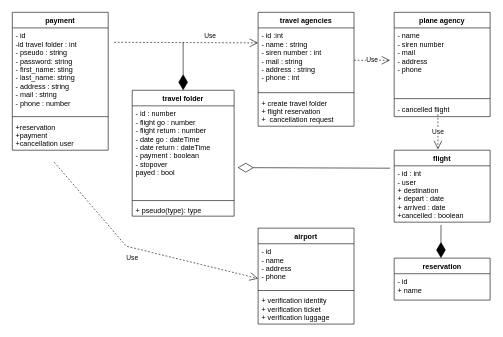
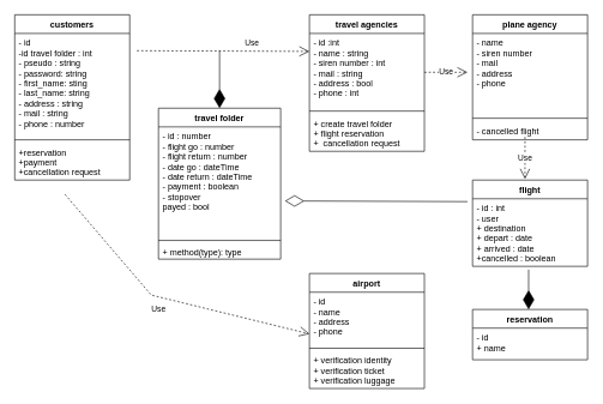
  <mxCell id="0" />
  <mxCell id="1" parent="0" />
- <mxCell id="2" value="payment" style="swimlane;fontStyle=1;align=center;verticalAlign=top;childLayout=stackLayout;horizontal=1;startSize=26;horizontalStack=0;resizeParent=1;resizeParentMax=0;resizeLast=0;collapsible=1;marginBottom=0;" parent="1" vertex="1"><mxGeometry x="20" y="20" width="160" height="230" as="geometry" /></mxCell>
+ <mxCell id="2" value="customers" style="swimlane;fontStyle=1;align=center;verticalAlign=top;childLayout=stackLayout;horizontal=1;startSize=26;horizontalStack=0;resizeParent=1;resizeParentMax=0;resizeLast=0;collapsible=1;marginBottom=0;" parent="1" vertex="1"><mxGeometry x="20" y="20" width="160" height="230" as="geometry" /></mxCell>
  <mxCell id="3" value="- id&#10;-id travel folder : int&#10;- pseudo : string&#10;- password: string&#10;- first_name: sting&#10;- last_name: string&#10;- address : string&#10;- mail : string&#10;- phone : number&#10;&#10;" style="text;strokeColor=none;fillColor=none;align=left;verticalAlign=top;spacingLeft=4;spacingRight=4;overflow=hidden;rotatable=0;points=[[0,0.5],[1,0.5]];portConstraint=eastwest;" parent="2" vertex="1"><mxGeometry y="26" width="160" height="144" as="geometry" /></mxCell>
  <mxCell id="4" value="" style="line;strokeWidth=1;fillColor=none;align=left;verticalAlign=middle;spacingTop=-1;spacingLeft=3;spacingRight=3;rotatable=0;labelPosition=right;points=[];portConstraint=eastwest;" parent="2" vertex="1"><mxGeometry y="170" width="160" height="8" as="geometry" /></mxCell>
- <mxCell id="5" value="+reservation&#10;+payment&#10;+cancellation user&#10;" style="text;strokeColor=none;fillColor=none;align=left;verticalAlign=top;spacingLeft=4;spacingRight=4;overflow=hidden;rotatable=0;points=[[0,0.5],[1,0.5]];portConstraint=eastwest;" parent="2" vertex="1"><mxGeometry y="178" width="160" height="52" as="geometry" /></mxCell>
+ <mxCell id="5" value="+reservation&#10;+payment&#10;+cancellation request&#10;" style="text;strokeColor=none;fillColor=none;align=left;verticalAlign=top;spacingLeft=4;spacingRight=4;overflow=hidden;rotatable=0;points=[[0,0.5],[1,0.5]];portConstraint=eastwest;" parent="2" vertex="1"><mxGeometry y="178" width="160" height="52" as="geometry" /></mxCell>
  <mxCell id="6" value="travel agencies" style="swimlane;fontStyle=1;align=center;verticalAlign=top;childLayout=stackLayout;horizontal=1;startSize=26;horizontalStack=0;resizeParent=1;resizeParentMax=0;resizeLast=0;collapsible=1;marginBottom=0;" parent="1" vertex="1"><mxGeometry x="430" y="20" width="160" height="190" as="geometry" /></mxCell>
- <mxCell id="7" value="- id :int&#10;- name : string&#10;- siren number : int&#10;- mail : string&#10;- address : string&#10;- phone : int" style="text;strokeColor=none;fillColor=none;align=left;verticalAlign=top;spacingLeft=4;spacingRight=4;overflow=hidden;rotatable=0;points=[[0,0.5],[1,0.5]];portConstraint=eastwest;" parent="6" vertex="1"><mxGeometry y="26" width="160" height="104" as="geometry" /></mxCell>
+ <mxCell id="7" value="- id :int&#10;- name : string&#10;- siren number : int&#10;- mail : string&#10;- address : bool&#10;- phone : int" style="text;strokeColor=none;fillColor=none;align=left;verticalAlign=top;spacingLeft=4;spacingRight=4;overflow=hidden;rotatable=0;points=[[0,0.5],[1,0.5]];portConstraint=eastwest;" parent="6" vertex="1"><mxGeometry y="26" width="160" height="104" as="geometry" /></mxCell>
  <mxCell id="8" value="" style="line;strokeWidth=1;fillColor=none;align=left;verticalAlign=middle;spacingTop=-1;spacingLeft=3;spacingRight=3;rotatable=0;labelPosition=right;points=[];portConstraint=eastwest;" parent="6" vertex="1"><mxGeometry y="130" width="160" height="8" as="geometry" /></mxCell>
  <mxCell id="9" value="+ create travel folder&#10;+ flight reservation&#10;+  cancellation request" style="text;strokeColor=none;fillColor=none;align=left;verticalAlign=top;spacingLeft=4;spacingRight=4;overflow=hidden;rotatable=0;points=[[0,0.5],[1,0.5]];portConstraint=eastwest;" parent="6" vertex="1"><mxGeometry y="138" width="160" height="52" as="geometry" /></mxCell>
  <mxCell id="10" value="travel folder" style="swimlane;fontStyle=1;align=center;verticalAlign=top;childLayout=stackLayout;horizontal=1;startSize=26;horizontalStack=0;resizeParent=1;resizeParentMax=0;resizeLast=0;collapsible=1;marginBottom=0;" parent="1" vertex="1"><mxGeometry x="220" y="150" width="170" height="210" as="geometry" /></mxCell>
  <mxCell id="11" value="" style="endArrow=diamondThin;endFill=1;endSize=24;html=1;rounded=0;entryX=0.5;entryY=0;entryDx=0;entryDy=0;" parent="10" target="10" edge="1"><mxGeometry width="160" relative="1" as="geometry"><mxPoint x="85" y="-80" as="sourcePoint" /><mxPoint x="140" as="targetPoint" /></mxGeometry></mxCell>
  <mxCell id="12" value="- id : number&#10;- flight go : number&#10;- flight return : number&#10;- date go : dateTime&#10;- date return : dateTime&#10;- payment : boolean&#10;- stopover &#10;payed : bool&#10;" style="text;strokeColor=none;fillColor=none;align=left;verticalAlign=top;spacingLeft=4;spacingRight=4;overflow=hidden;rotatable=0;points=[[0,0.5],[1,0.5]];portConstraint=eastwest;" parent="10" vertex="1"><mxGeometry y="26" width="170" height="154" as="geometry" /></mxCell>
  <mxCell id="13" value="" style="line;strokeWidth=1;fillColor=none;align=left;verticalAlign=middle;spacingTop=-1;spacingLeft=3;spacingRight=3;rotatable=0;labelPosition=right;points=[];portConstraint=eastwest;" parent="10" vertex="1"><mxGeometry y="180" width="170" height="8" as="geometry" /></mxCell>
- <mxCell id="14" value="+ pseudo(type): type" style="text;strokeColor=none;fillColor=none;align=left;verticalAlign=top;spacingLeft=4;spacingRight=4;overflow=hidden;rotatable=0;points=[[0,0.5],[1,0.5]];portConstraint=eastwest;" parent="10" vertex="1"><mxGeometry y="188" width="170" height="22" as="geometry" /></mxCell>
+ <mxCell id="14" value="+ method(type): type" style="text;strokeColor=none;fillColor=none;align=left;verticalAlign=top;spacingLeft=4;spacingRight=4;overflow=hidden;rotatable=0;points=[[0,0.5],[1,0.5]];portConstraint=eastwest;" parent="10" vertex="1"><mxGeometry y="188" width="170" height="22" as="geometry" /></mxCell>
  <mxCell id="15" value="flight" style="swimlane;fontStyle=1;align=center;verticalAlign=top;childLayout=stackLayout;horizontal=1;startSize=26;horizontalStack=0;resizeParent=1;resizeParentMax=0;resizeLast=0;collapsible=1;marginBottom=0;" parent="1" vertex="1"><mxGeometry x="657" y="250" width="160" height="120" as="geometry" /></mxCell>
  <mxCell id="16" value="- id : int&#10;- user &#10;+ destination&#10;+ depart : date&#10;+ arrived : date&#10;+cancelled : boolean&#10;" style="text;strokeColor=none;fillColor=none;align=left;verticalAlign=top;spacingLeft=4;spacingRight=4;overflow=hidden;rotatable=0;points=[[0,0.5],[1,0.5]];portConstraint=eastwest;" parent="15" vertex="1"><mxGeometry y="26" width="160" height="94" as="geometry" /></mxCell>
  <mxCell id="17" value="plane agency" style="swimlane;fontStyle=1;align=center;verticalAlign=top;childLayout=stackLayout;horizontal=1;startSize=26;horizontalStack=0;resizeParent=1;resizeParentMax=0;resizeLast=0;collapsible=1;marginBottom=0;" parent="1" vertex="1"><mxGeometry x="657" y="20" width="160" height="174" as="geometry" /></mxCell>
  <mxCell id="18" value="- name&#10;- siren number&#10;- mail&#10;- address &#10;- phone" style="text;strokeColor=none;fillColor=none;align=left;verticalAlign=top;spacingLeft=4;spacingRight=4;overflow=hidden;rotatable=0;points=[[0,0.5],[1,0.5]];portConstraint=eastwest;" parent="17" vertex="1"><mxGeometry y="26" width="160" height="114" as="geometry" /></mxCell>
  <mxCell id="19" value="" style="line;strokeWidth=1;fillColor=none;align=left;verticalAlign=middle;spacingTop=-1;spacingLeft=3;spacingRight=3;rotatable=0;labelPosition=right;points=[];portConstraint=eastwest;" parent="17" vertex="1"><mxGeometry y="140" width="160" height="8" as="geometry" /></mxCell>
  <mxCell id="20" value="- cancelled flight" style="text;strokeColor=none;fillColor=none;align=left;verticalAlign=top;spacingLeft=4;spacingRight=4;overflow=hidden;rotatable=0;points=[[0,0.5],[1,0.5]];portConstraint=eastwest;" parent="17" vertex="1"><mxGeometry y="148" width="160" height="26" as="geometry" /></mxCell>
  <mxCell id="21" value="" style="endArrow=diamondThin;endFill=0;endSize=24;html=1;rounded=0;entryX=1.035;entryY=0.669;entryDx=0;entryDy=0;entryPerimeter=0;" parent="1" target="12" edge="1"><mxGeometry width="160" relative="1" as="geometry"><mxPoint x="650" y="280" as="sourcePoint" /><mxPoint x="650" y="308" as="targetPoint" /></mxGeometry></mxCell>
  <mxCell id="22" value="Use" style="endArrow=open;endSize=12;dashed=1;html=1;rounded=0;" parent="1" edge="1"><mxGeometry width="160" relative="1" as="geometry"><mxPoint x="590" y="100" as="sourcePoint" /><mxPoint x="650" y="100" as="targetPoint" /></mxGeometry></mxCell>
  <mxCell id="23" value="Use" style="endArrow=open;endSize=12;dashed=1;html=1;rounded=0;entryX=0;entryY=0.24;entryDx=0;entryDy=0;entryPerimeter=0;" parent="1" target="7" edge="1"><mxGeometry x="0.333" y="11" width="160" relative="1" as="geometry"><mxPoint x="190" y="70" as="sourcePoint" /><mxPoint x="350" y="70" as="targetPoint" /><mxPoint as="offset" /></mxGeometry></mxCell>
  <mxCell id="24" value="Use" style="endArrow=open;endSize=12;dashed=1;html=1;rounded=0;entryX=0.456;entryY=-0.013;entryDx=0;entryDy=0;entryPerimeter=0;" parent="1" target="15" edge="1"><mxGeometry width="160" relative="1" as="geometry"><mxPoint x="730" y="190" as="sourcePoint" /><mxPoint x="890" y="190" as="targetPoint" /></mxGeometry></mxCell>
  <mxCell id="25" value="airport" style="swimlane;fontStyle=1;align=center;verticalAlign=top;childLayout=stackLayout;horizontal=1;startSize=26;horizontalStack=0;resizeParent=1;resizeParentMax=0;resizeLast=0;collapsible=1;marginBottom=0;" parent="1" vertex="1"><mxGeometry x="430" y="380" width="160" height="160" as="geometry" /></mxCell>
  <mxCell id="26" value="- id &#10;- name&#10;- address&#10;- phone" style="text;strokeColor=none;fillColor=none;align=left;verticalAlign=top;spacingLeft=4;spacingRight=4;overflow=hidden;rotatable=0;points=[[0,0.5],[1,0.5]];portConstraint=eastwest;" parent="25" vertex="1"><mxGeometry y="26" width="160" height="74" as="geometry" /></mxCell>
  <mxCell id="27" value="" style="line;strokeWidth=1;fillColor=none;align=left;verticalAlign=middle;spacingTop=-1;spacingLeft=3;spacingRight=3;rotatable=0;labelPosition=right;points=[];portConstraint=eastwest;" parent="25" vertex="1"><mxGeometry y="100" width="160" height="8" as="geometry" /></mxCell>
  <mxCell id="28" value="+ verification identity &#10;+ verification ticket&#10;+ verification luggage &#10;" style="text;strokeColor=none;fillColor=none;align=left;verticalAlign=top;spacingLeft=4;spacingRight=4;overflow=hidden;rotatable=0;points=[[0,0.5],[1,0.5]];portConstraint=eastwest;" parent="25" vertex="1"><mxGeometry y="108" width="160" height="52" as="geometry" /></mxCell>
  <mxCell id="29" value="reservation" style="swimlane;fontStyle=1;align=center;verticalAlign=top;childLayout=stackLayout;horizontal=1;startSize=26;horizontalStack=0;resizeParent=1;resizeParentMax=0;resizeLast=0;collapsible=1;marginBottom=0;" parent="1" vertex="1"><mxGeometry x="657" y="430" width="160" height="70" as="geometry" /></mxCell>
  <mxCell id="30" value="- id&#10;+ name" style="text;strokeColor=none;fillColor=none;align=left;verticalAlign=top;spacingLeft=4;spacingRight=4;overflow=hidden;rotatable=0;points=[[0,0.5],[1,0.5]];portConstraint=eastwest;" parent="29" vertex="1"><mxGeometry y="26" width="160" height="44" as="geometry" /></mxCell>
  <mxCell id="31" value="" style="endArrow=diamondThin;endFill=1;endSize=24;html=1;rounded=0;exitX=0.488;exitY=1.048;exitDx=0;exitDy=0;exitPerimeter=0;" parent="1" source="16" edge="1"><mxGeometry width="160" relative="1" as="geometry"><mxPoint x="720" y="450" as="sourcePoint" /><mxPoint x="735" y="430" as="targetPoint" /></mxGeometry></mxCell>
  <mxCell id="32" value="Use" style="endArrow=open;endSize=12;dashed=1;html=1;rounded=0;entryX=0;entryY=0.784;entryDx=0;entryDy=0;entryPerimeter=0;" parent="1" target="26" edge="1"><mxGeometry x="-0.032" y="-17" width="160" relative="1" as="geometry"><mxPoint x="90" y="270" as="sourcePoint" /><mxPoint x="250" y="270" as="targetPoint" /><Array as="points"><mxPoint x="210" y="410" /></Array><mxPoint as="offset" /></mxGeometry></mxCell>
